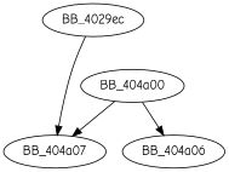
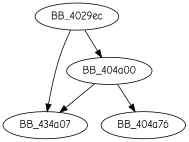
  digraph {
    fontname="Comic Neue"
    node [fontname="Comic Neue"]
    edge [fontname="Comic Neue"]
    n1 [label=BB_4029ec]
    BB_404a00
-   BB_404a07
-   BB_404a06
+   BB_404a07 [label=BB_434a07]
+   BB_404a06 [label=BB_404a76]
+   n1 -> BB_404a00
    n1 -> BB_404a07
    BB_404a00 -> BB_404a07
    BB_404a00 -> BB_404a06
  }
